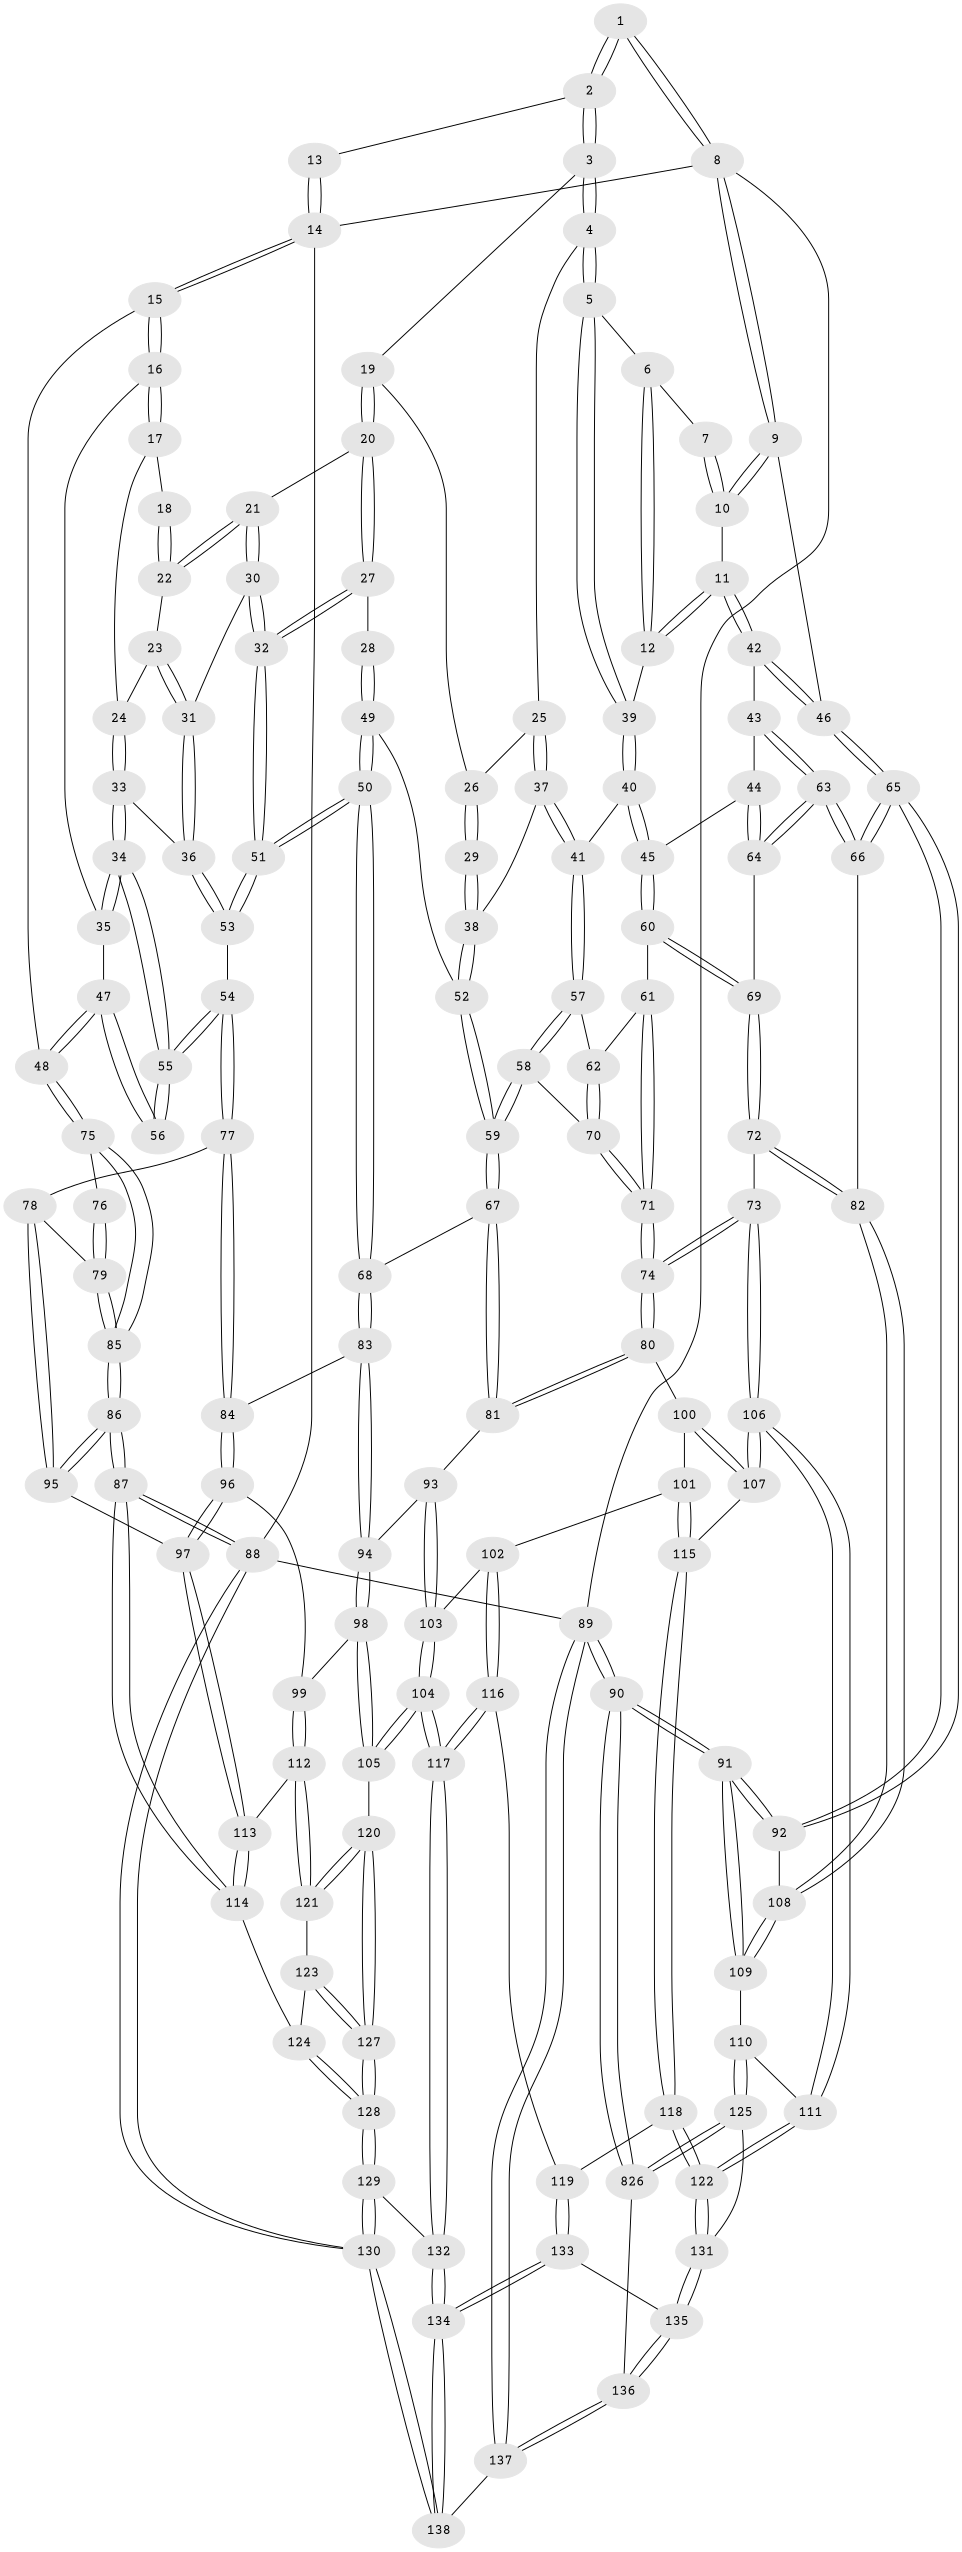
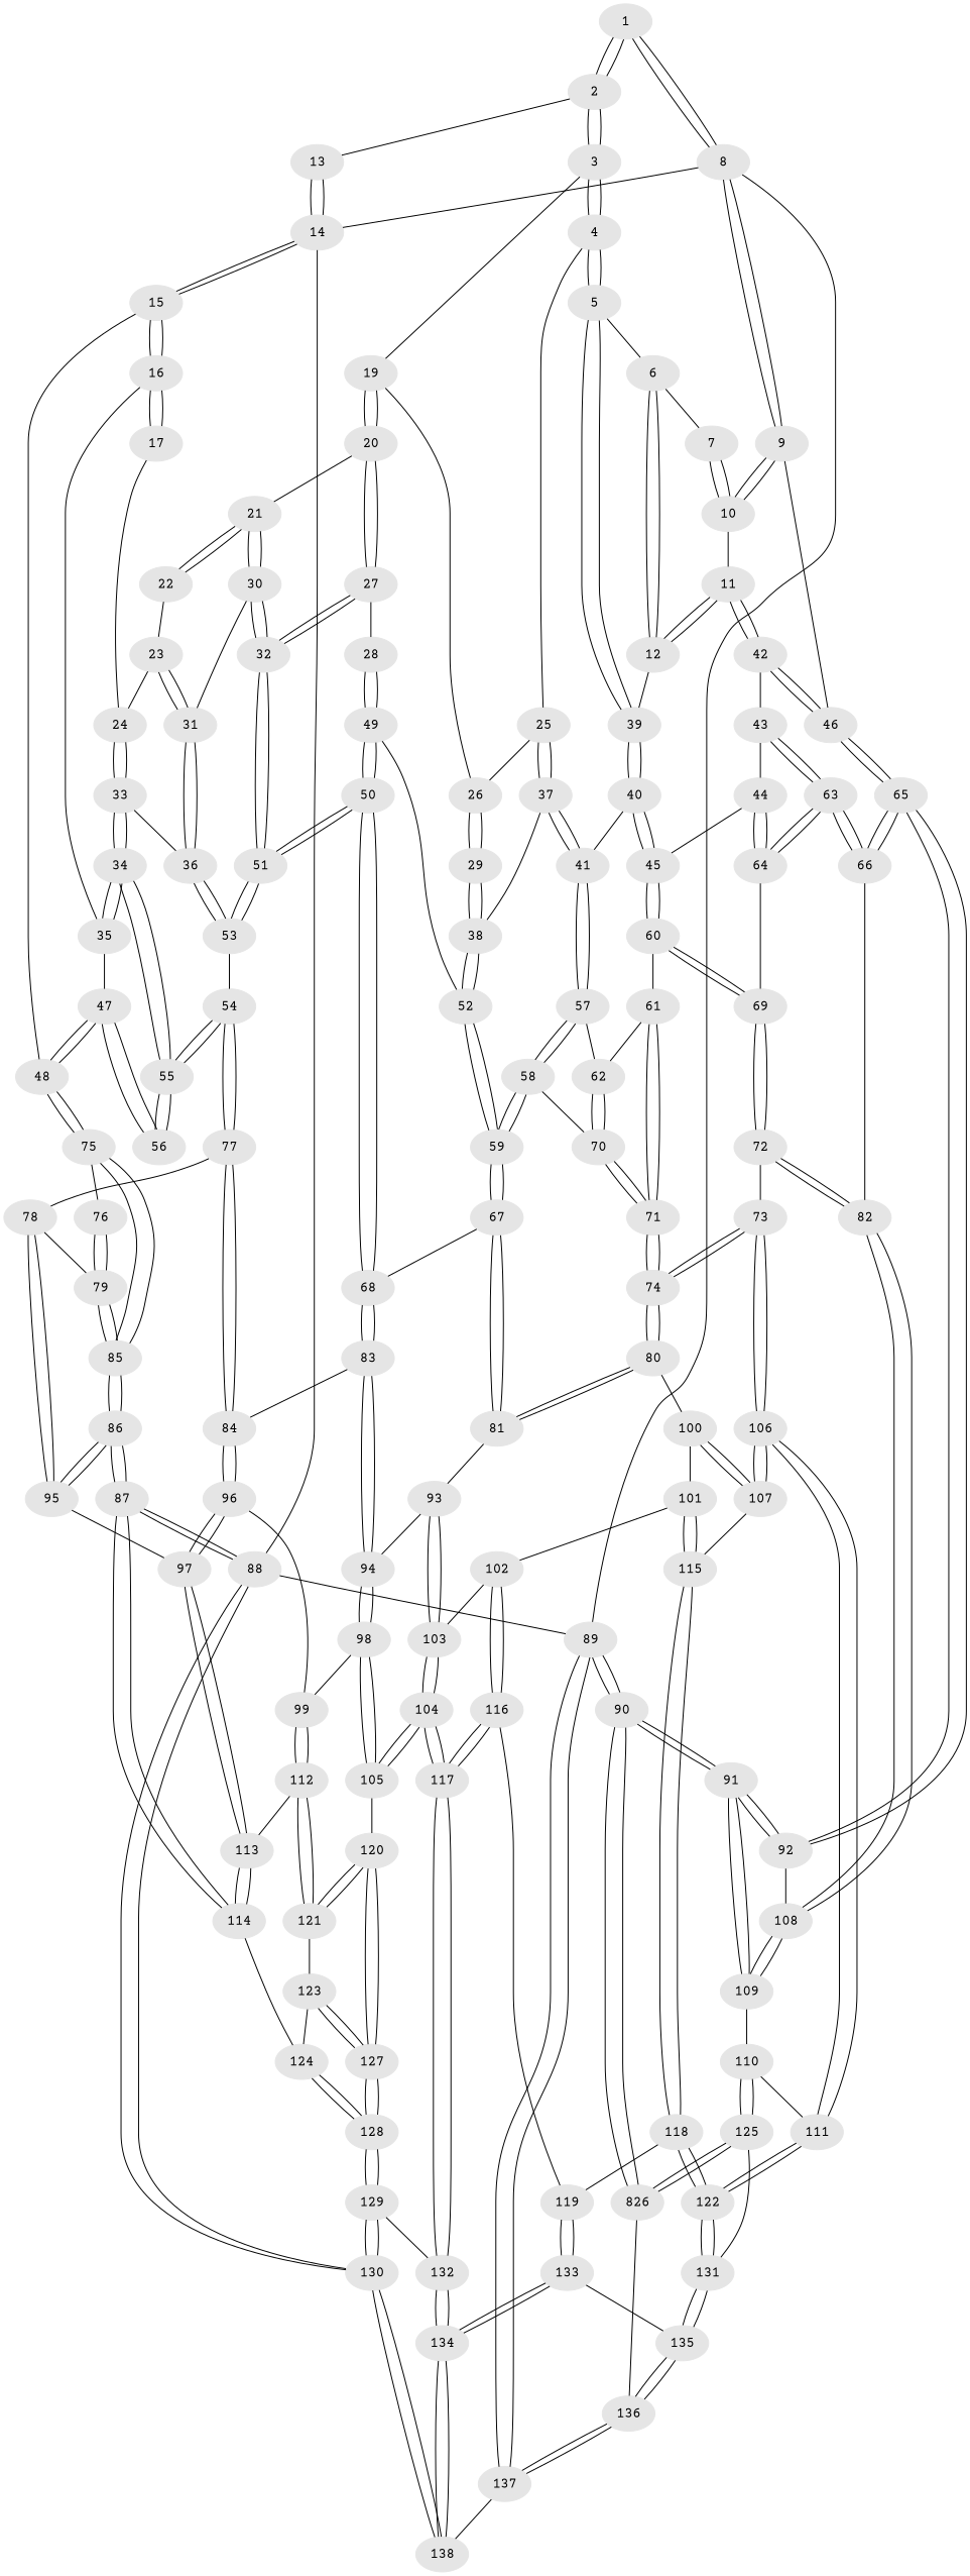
  graph {
    fontname="Courier Prime"
    node [color=gray90 fontname="Courier Prime" style=filled]
    edge [fontname="Courier Prime"]
    1
    2
    8
    3
    13
    9
    14
    89
    4
    19
    5
    25
    20
    26
    6
    39
    37
    7
    12
    40
    10
    11
    46
    15
    88
    90
    137
    65
    42
    43
    16
    48
    130
    17
    35
    75
-   18
    24
    47
    22
    33
    23
    21
    27
    29
    30
    28
    32
    31
    36
    34
    38
    41
    49
    51
    52
    50
    53
    55
    56
    54
    57
    59
    45
    60
    58
    62
    44
    63
    64
    66
    69
    61
    92
    76
    85
    68
    83
    67
    77
    78
    84
    70
    71
    81
    72
    74
    82
    108
    93
    94
    73
    80
    106
    107
    111
    100
    79
    86
    95
    96
    97
    101
    103
    109
    98
    99
    87
    114
    124
    138
    91
    n113 [label=826]
    136
    110
    104
    105
    113
    112
    120
    121
    102
    115
    116
    118
    117
    119
    132
    127
    122
    125
    131
    123
    128
    133
    134
    135
    129
    1 -- 2
    1 -- 2
    1 -- 8
    1 -- 8
    2 -- 3
    2 -- 3
    2 -- 13
    8 -- 9
    8 -- 9
    8 -- 14
    8 -- 89
    3 -- 4
    3 -- 4
    3 -- 19
    13 -- 14
    13 -- 14
    9 -- 10
    9 -- 10
    9 -- 46
    14 -- 15
    14 -- 15
    14 -- 88
    89 -- 90
    89 -- 90
    89 -- 137
    89 -- 137
    4 -- 5
    4 -- 5
    4 -- 25
    19 -- 20
    19 -- 20
    19 -- 26
    5 -- 6
    5 -- 39
    5 -- 39
    25 -- 26
    25 -- 37
    25 -- 37
    20 -- 21
    20 -- 27
    20 -- 27
    26 -- 29
    26 -- 29
    6 -- 7
    6 -- 12
    6 -- 12
    39 -- 40
    39 -- 40
    37 -- 38
    37 -- 41
    37 -- 41
    7 -- 10
    7 -- 10
    12 -- 39
    40 -- 41
    40 -- 45
    40 -- 45
    10 -- 11
    11 -- 12
    11 -- 12
    11 -- 42
    11 -- 42
    46 -- 65
    46 -- 65
    15 -- 16
    15 -- 16
    15 -- 48
    88 -- 89
    88 -- 130
    88 -- 130
    90 -- 91
    90 -- 91
    90 -- n113
    90 -- n113
    137 -- 138
    65 -- 66
    65 -- 66
    65 -- 92
    65 -- 92
    42 -- 46
    42 -- 46
    42 -- 43
    43 -- 44
    43 -- 63
    43 -- 63
    16 -- 17
    16 -- 17
    16 -- 35
    48 -- 75
    48 -- 75
    130 -- 138
    130 -- 138
-   17 -- 18
    17 -- 24
    35 -- 47
    75 -- 76
    75 -- 85
    75 -- 85
-   18 -- 22
-   18 -- 22
    24 -- 33
    24 -- 33
    47 -- 48
    47 -- 48
    47 -- 56
    47 -- 56
    22 -- 23
    33 -- 36
    33 -- 34
    33 -- 34
    23 -- 24
    23 -- 31
    23 -- 31
    21 -- 22
    21 -- 22
    21 -- 30
    21 -- 30
    27 -- 28
    27 -- 32
    27 -- 32
    29 -- 38
    29 -- 38
    30 -- 32
    30 -- 32
    30 -- 31
    28 -- 49
    28 -- 49
    32 -- 51
    32 -- 51
    31 -- 36
    31 -- 36
    36 -- 53
    36 -- 53
    34 -- 35
    34 -- 35
    34 -- 55
    34 -- 55
    38 -- 52
    38 -- 52
    41 -- 57
    41 -- 57
    49 -- 52
    49 -- 50
    49 -- 50
    51 -- 53
    51 -- 53
    52 -- 59
    52 -- 59
    50 -- 51
    50 -- 51
    50 -- 68
    50 -- 68
    53 -- 54
    55 -- 56
    55 -- 56
    54 -- 55
    54 -- 55
    54 -- 77
    54 -- 77
    57 -- 58
    57 -- 58
    57 -- 62
    59 -- 67
    59 -- 67
    45 -- 60
    45 -- 60
    60 -- 69
    60 -- 69
    60 -- 61
    58 -- 59
    58 -- 59
    58 -- 70
    62 -- 70
    62 -- 70
    44 -- 45
    44 -- 64
    44 -- 64
    63 -- 64
    63 -- 64
    63 -- 66
    63 -- 66
    64 -- 69
    66 -- 82
    69 -- 72
    69 -- 72
    61 -- 62
    61 -- 71
    61 -- 71
    92 -- 108
    76 -- 79
    76 -- 79
    85 -- 86
    85 -- 86
    68 -- 83
    68 -- 83
    83 -- 84
    83 -- 94
    83 -- 94
    67 -- 68
    67 -- 81
    67 -- 81
    77 -- 78
    77 -- 84
    77 -- 84
    78 -- 79
    78 -- 95
    78 -- 95
    84 -- 96
    84 -- 96
    70 -- 71
    70 -- 71
    71 -- 74
    71 -- 74
    81 -- 93
    72 -- 82
    72 -- 82
    72 -- 73
    74 -- 80
    74 -- 80
    82 -- 108
    82 -- 108
    108 -- 109
    108 -- 109
    93 -- 94
    93 -- 103
    93 -- 103
    94 -- 98
    94 -- 98
    73 -- 74
    73 -- 74
    73 -- 106
    73 -- 106
    80 -- 81
    80 -- 81
    80 -- 100
    106 -- 107
    106 -- 107
    106 -- 111
    106 -- 111
    107 -- 115
    111 -- 122
    111 -- 122
    100 -- 107
    100 -- 107
    100 -- 101
    79 -- 85
    79 -- 85
    86 -- 95
    86 -- 95
    86 -- 87
    86 -- 87
    95 -- 97
    96 -- 97
    96 -- 97
    96 -- 99
    97 -- 113
    97 -- 113
    101 -- 102
    101 -- 115
    101 -- 115
    103 -- 104
    103 -- 104
    109 -- 110
    98 -- 99
    98 -- 105
    98 -- 105
    99 -- 112
    99 -- 112
    87 -- 88
    87 -- 88
    87 -- 114
    87 -- 114
    114 -- 124
    124 -- 128
    124 -- 128
    91 -- 92
    91 -- 92
    91 -- 109
    91 -- 109
    n113 -- 136
    136 -- 137
    136 -- 137
    110 -- 111
    110 -- 125
    110 -- 125
    104 -- 105
    104 -- 105
    104 -- 117
    104 -- 117
    105 -- 120
    113 -- 114
    113 -- 114
    112 -- 113
    112 -- 121
    112 -- 121
    120 -- 121
    120 -- 121
    120 -- 127
    120 -- 127
    121 -- 123
    102 -- 103
    102 -- 116
    102 -- 116
    115 -- 118
    115 -- 118
    116 -- 117
    116 -- 117
    116 -- 119
    118 -- 119
    118 -- 122
    118 -- 122
    117 -- 132
    117 -- 132
    119 -- 133
    119 -- 133
    132 -- 134
    132 -- 134
    127 -- 128
    127 -- 128
    122 -- 131
    122 -- 131
    125 -- n113
    125 -- n113
    125 -- 131
    131 -- 135
    131 -- 135
    123 -- 124
    123 -- 127
    123 -- 127
    128 -- 129
    128 -- 129
    133 -- 134
    133 -- 134
    133 -- 135
    134 -- 138
    134 -- 138
    135 -- 136
    135 -- 136
    129 -- 130
    129 -- 130
    129 -- 132
  }
